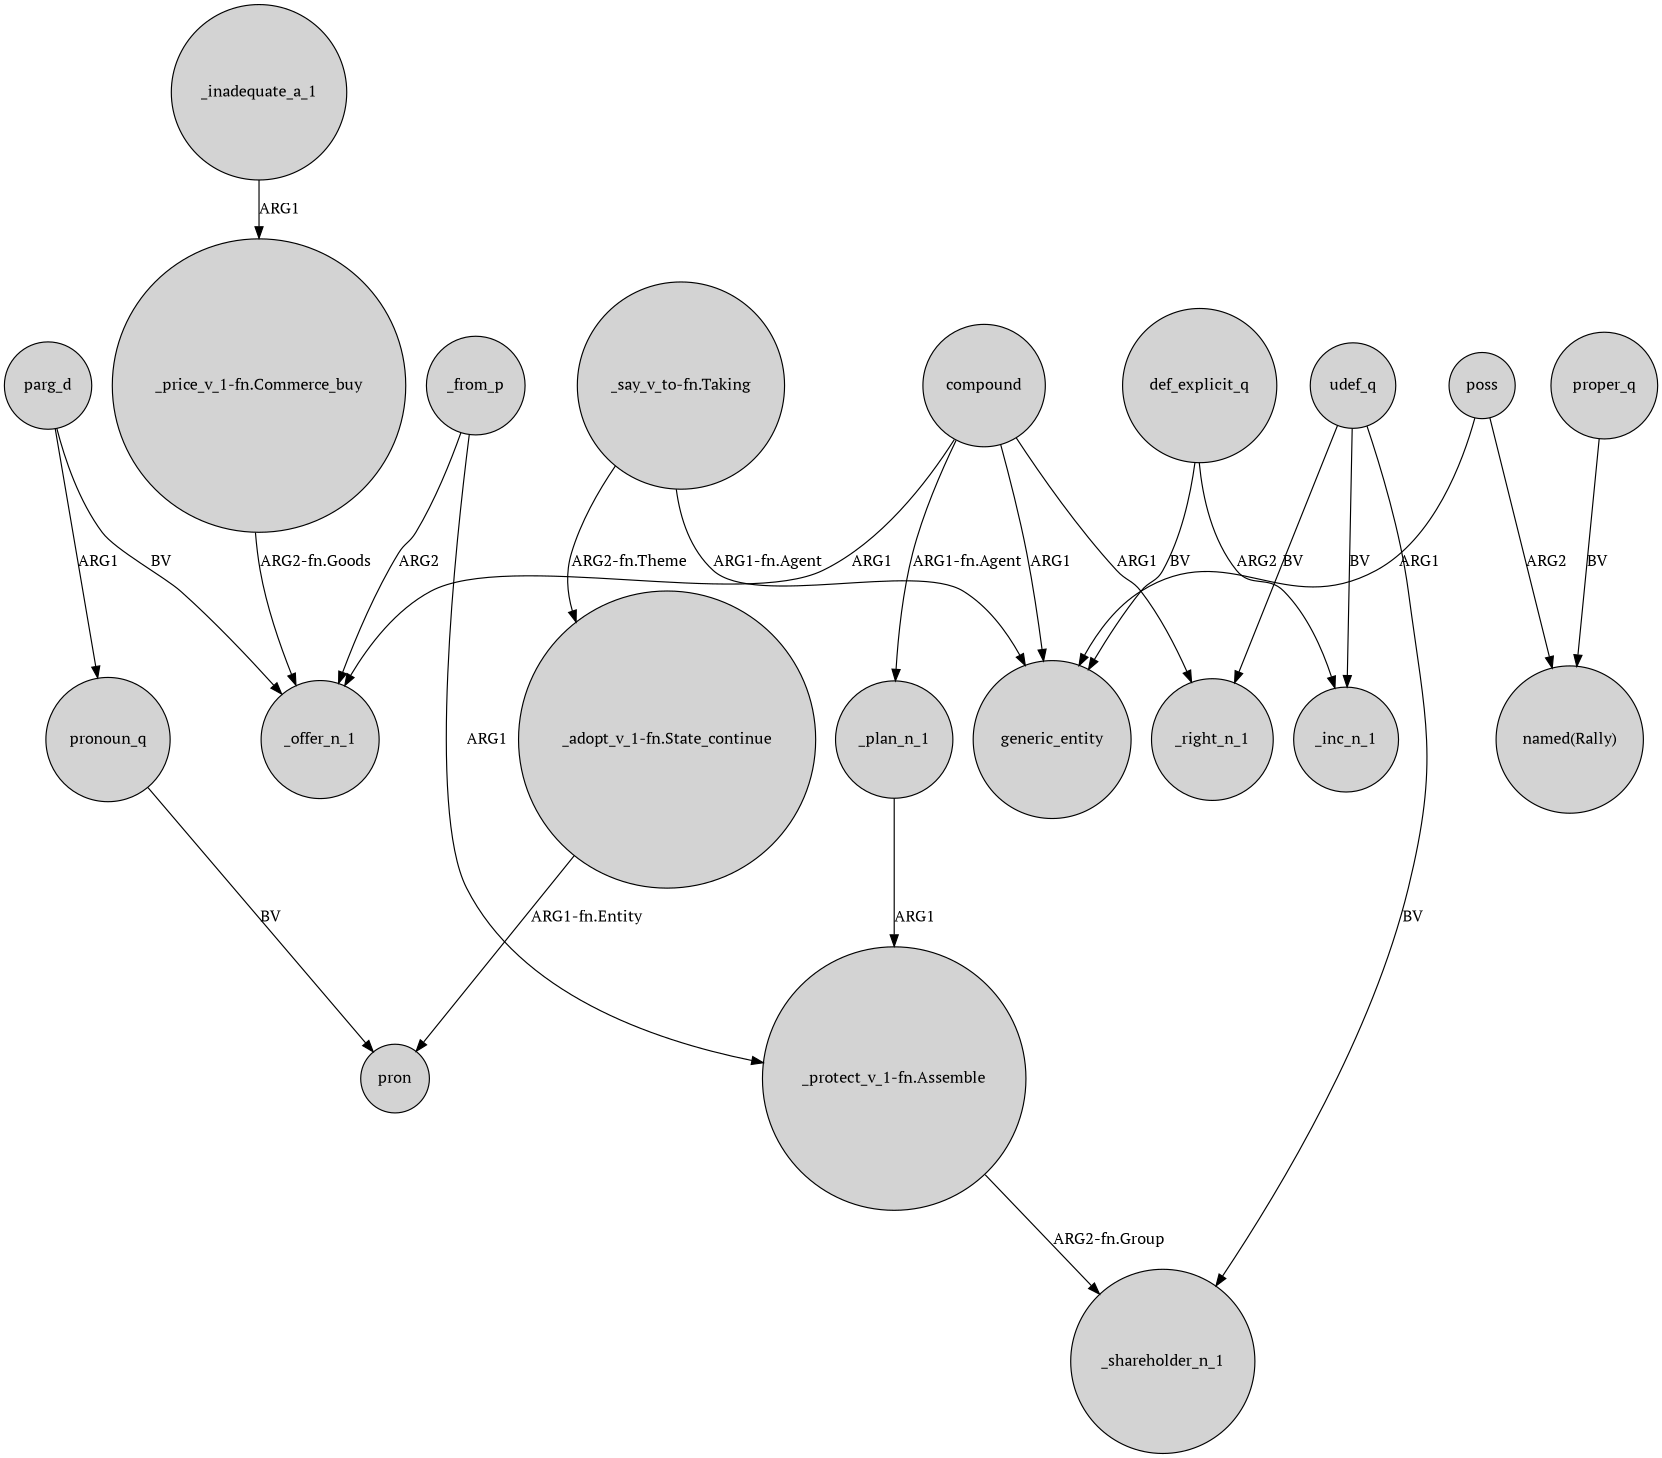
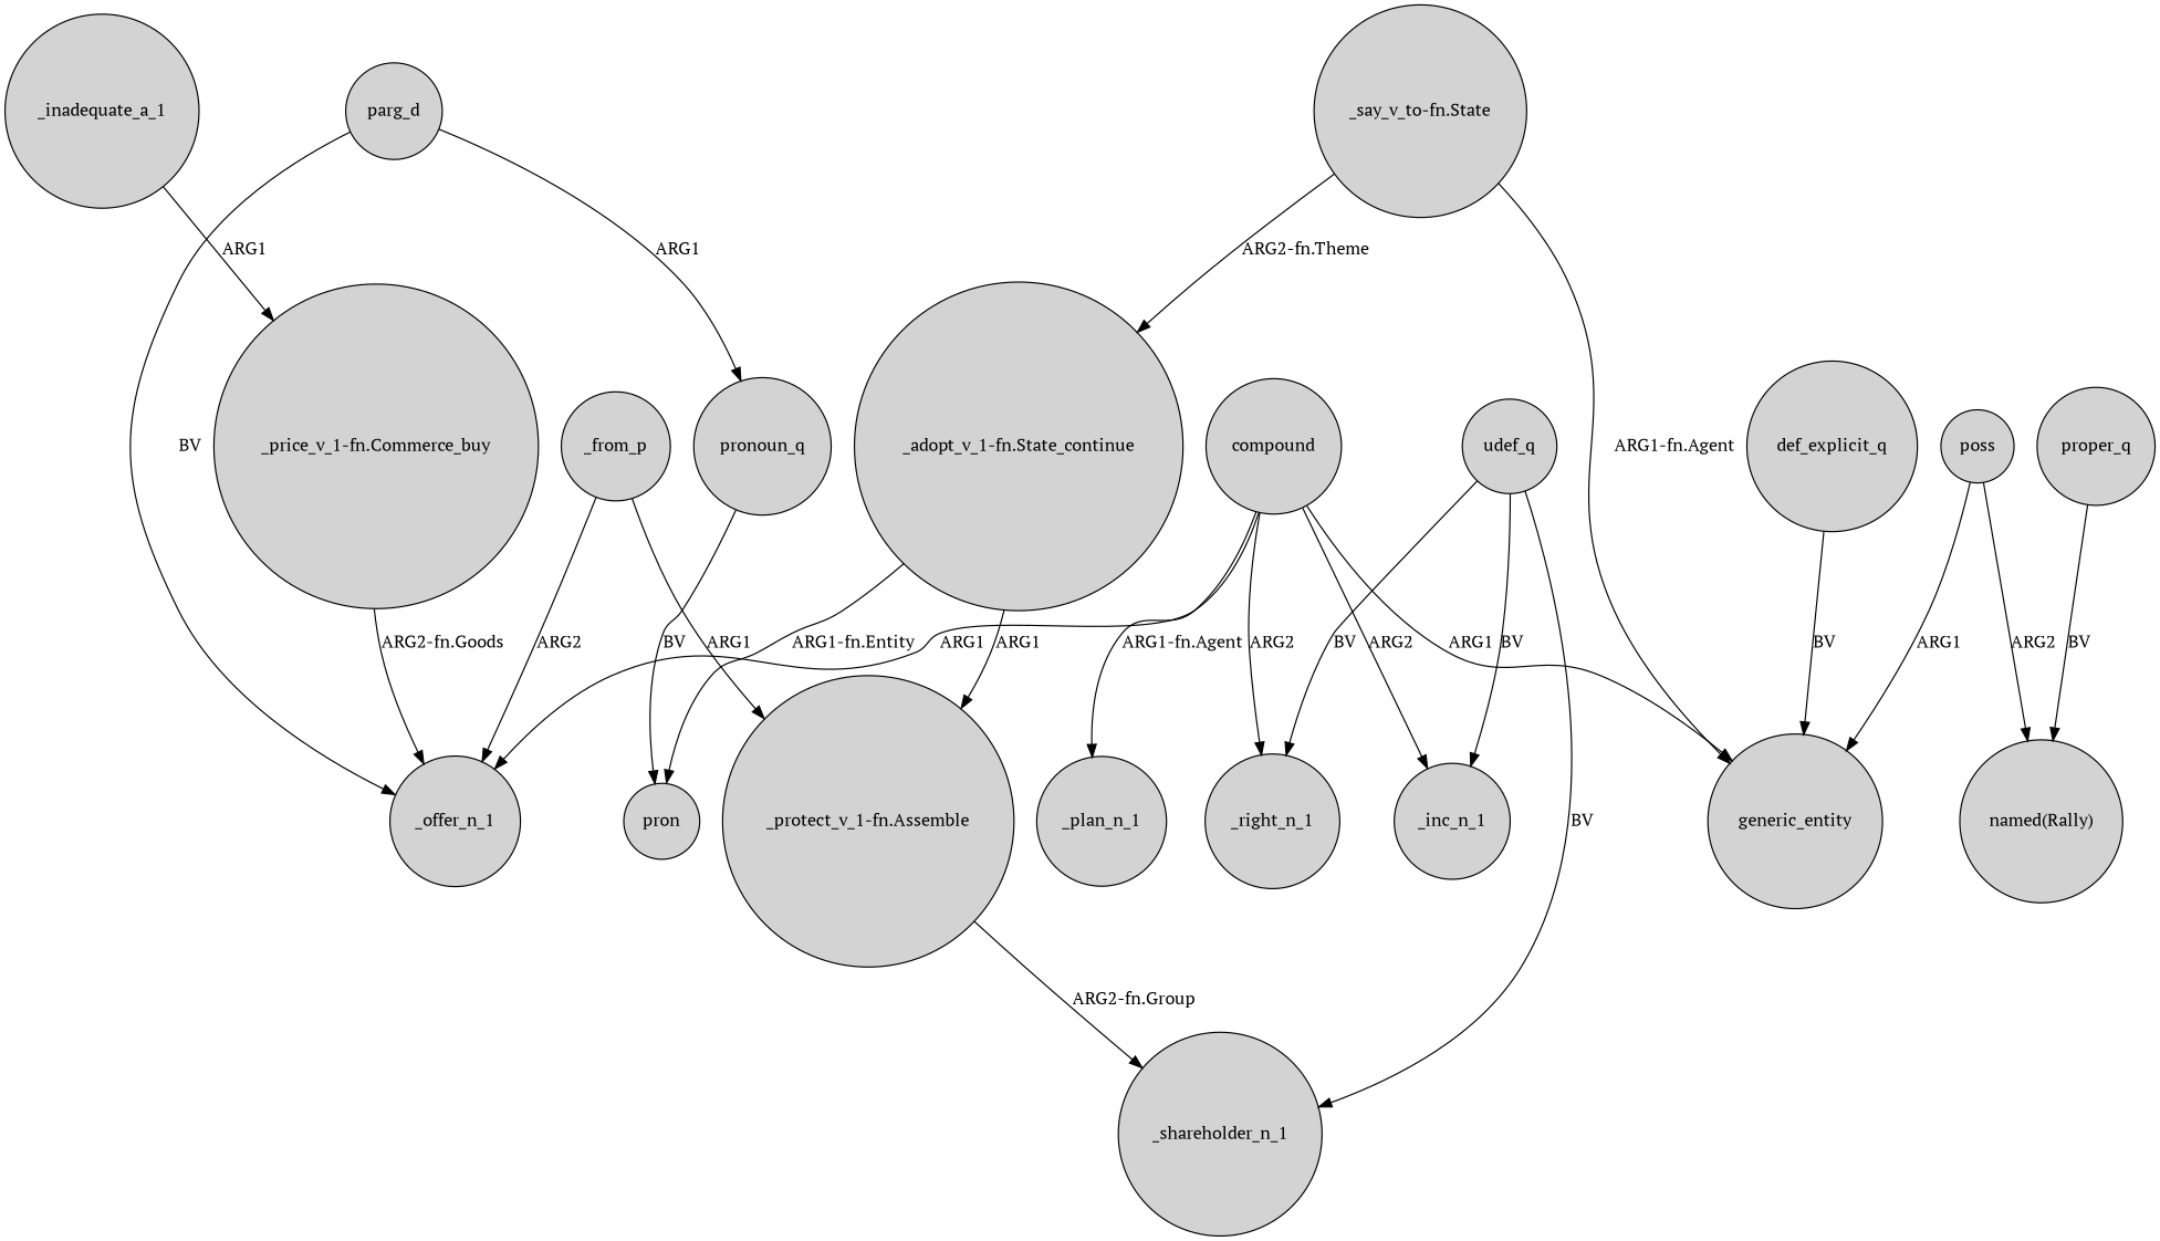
  digraph {
    fontname="PT Serif"
    node [fontname="PT Serif" shape=circle style=filled]
    edge [fontname="PT Serif"]
    "_price_v_1-fn.Commerce_buy"
    _offer_n_1
    parg_d
    pronoun_q
    def_explicit_q
    generic_entity
-   "_say_v_to-fn.Taking"
+   "_say_v_to-fn.Taking" [label="_say_v_to-fn.State"]
    "_adopt_v_1-fn.State_continue"
    pron
    _plan_n_1
    "_protect_v_1-fn.Assemble"
    _from_p
    _shareholder_n_1
    compound
    _right_n_1
    _inc_n_1
    udef_q
    poss
    "named(Rally)"
    proper_q
    _inadequate_a_1
    "_price_v_1-fn.Commerce_buy" -> _offer_n_1 [label="ARG2-fn.Goods"]
    parg_d -> _offer_n_1 [label=BV]
    parg_d -> pronoun_q [label=ARG1]
    pronoun_q -> pron [label=BV]
    def_explicit_q -> generic_entity [label=BV]
    "_say_v_to-fn.Taking" -> generic_entity [label="ARG1-fn.Agent"]
    "_say_v_to-fn.Taking" -> "_adopt_v_1-fn.State_continue" [label="ARG2-fn.Theme"]
    "_adopt_v_1-fn.State_continue" -> pron [label="ARG1-fn.Entity"]
-   _plan_n_1 -> "_protect_v_1-fn.Assemble" [label=ARG1]
+   "_adopt_v_1-fn.State_continue" -> "_protect_v_1-fn.Assemble" [label=ARG1]
    "_protect_v_1-fn.Assemble" -> _shareholder_n_1 [label="ARG2-fn.Group"]
    _from_p -> _offer_n_1 [label=ARG2]
    _from_p -> "_protect_v_1-fn.Assemble" [label=ARG1]
    compound -> _offer_n_1 [label=ARG1]
    compound -> generic_entity [label=ARG1]
    compound -> _plan_n_1 [label="ARG1-fn.Agent"]
-   compound -> _right_n_1 [label=ARG1]
-   def_explicit_q -> _inc_n_1 [label=ARG2]
+   compound -> _right_n_1 [label=ARG2]
+   compound -> _inc_n_1 [label=ARG2]
    udef_q -> _shareholder_n_1 [label=BV]
    udef_q -> _right_n_1 [label=BV]
    udef_q -> _inc_n_1 [label=BV]
    poss -> generic_entity [label=ARG1]
    poss -> "named(Rally)" [label=ARG2]
    proper_q -> "named(Rally)" [label=BV]
    _inadequate_a_1 -> "_price_v_1-fn.Commerce_buy" [label=ARG1]
  }
